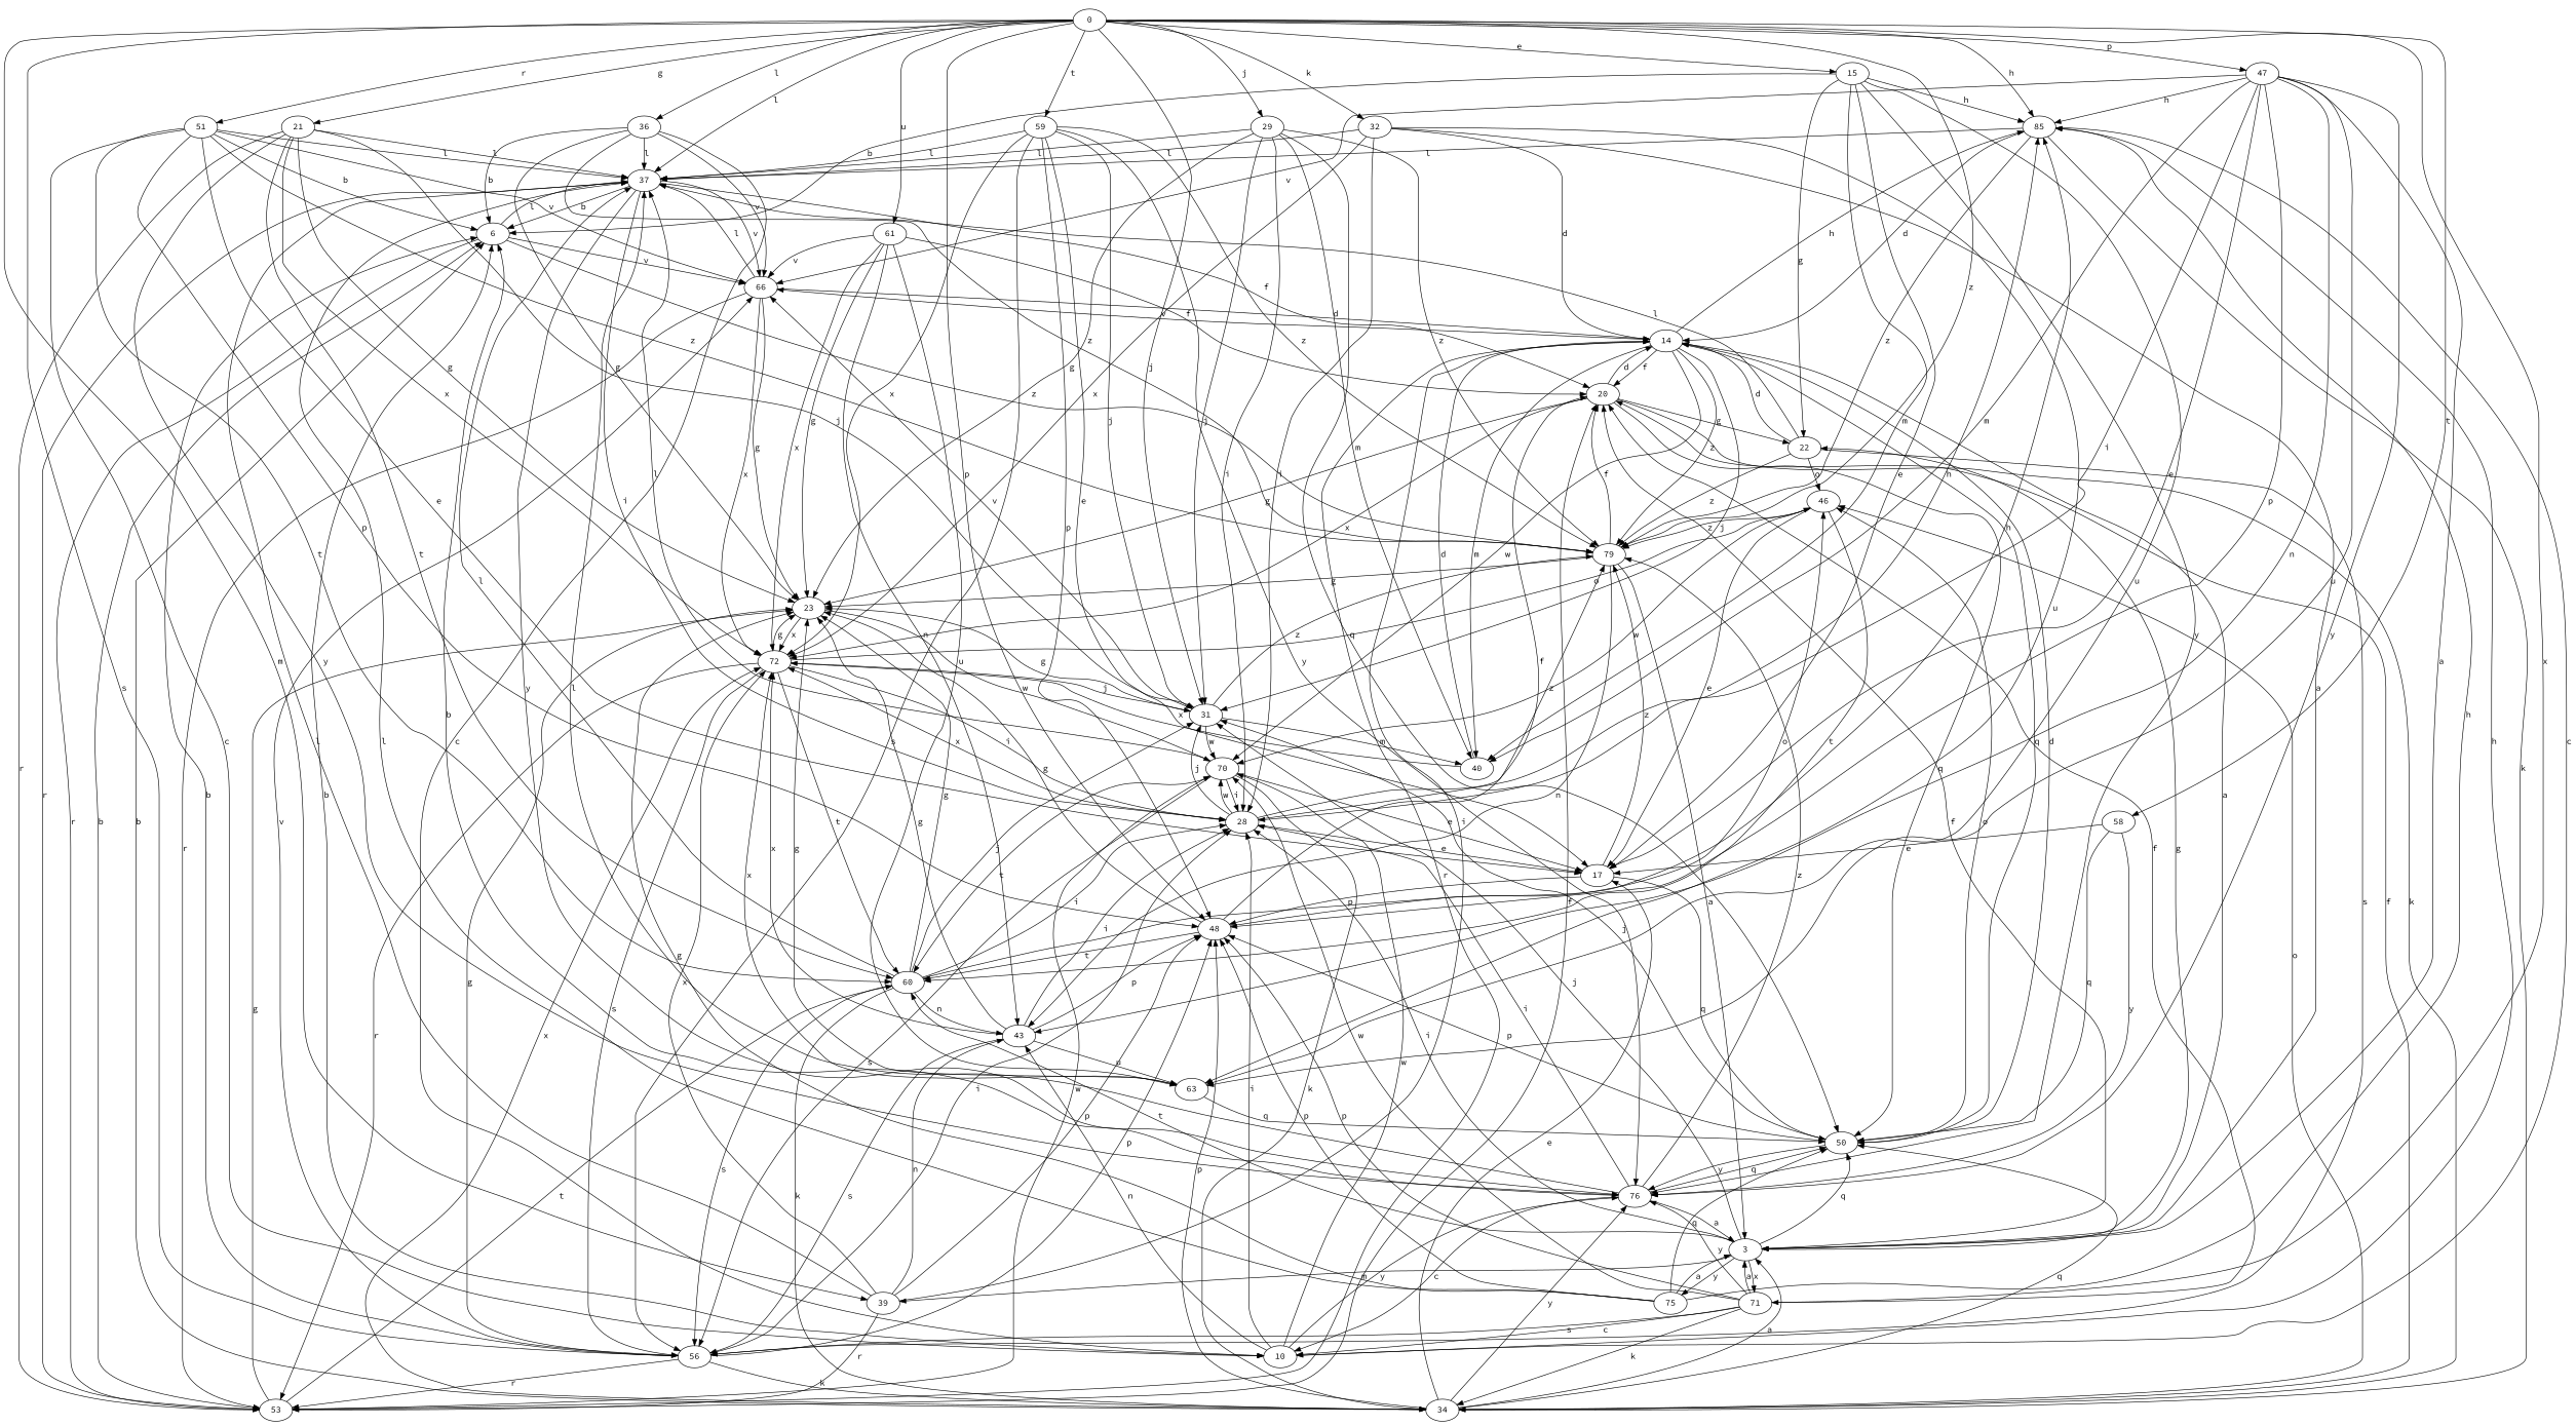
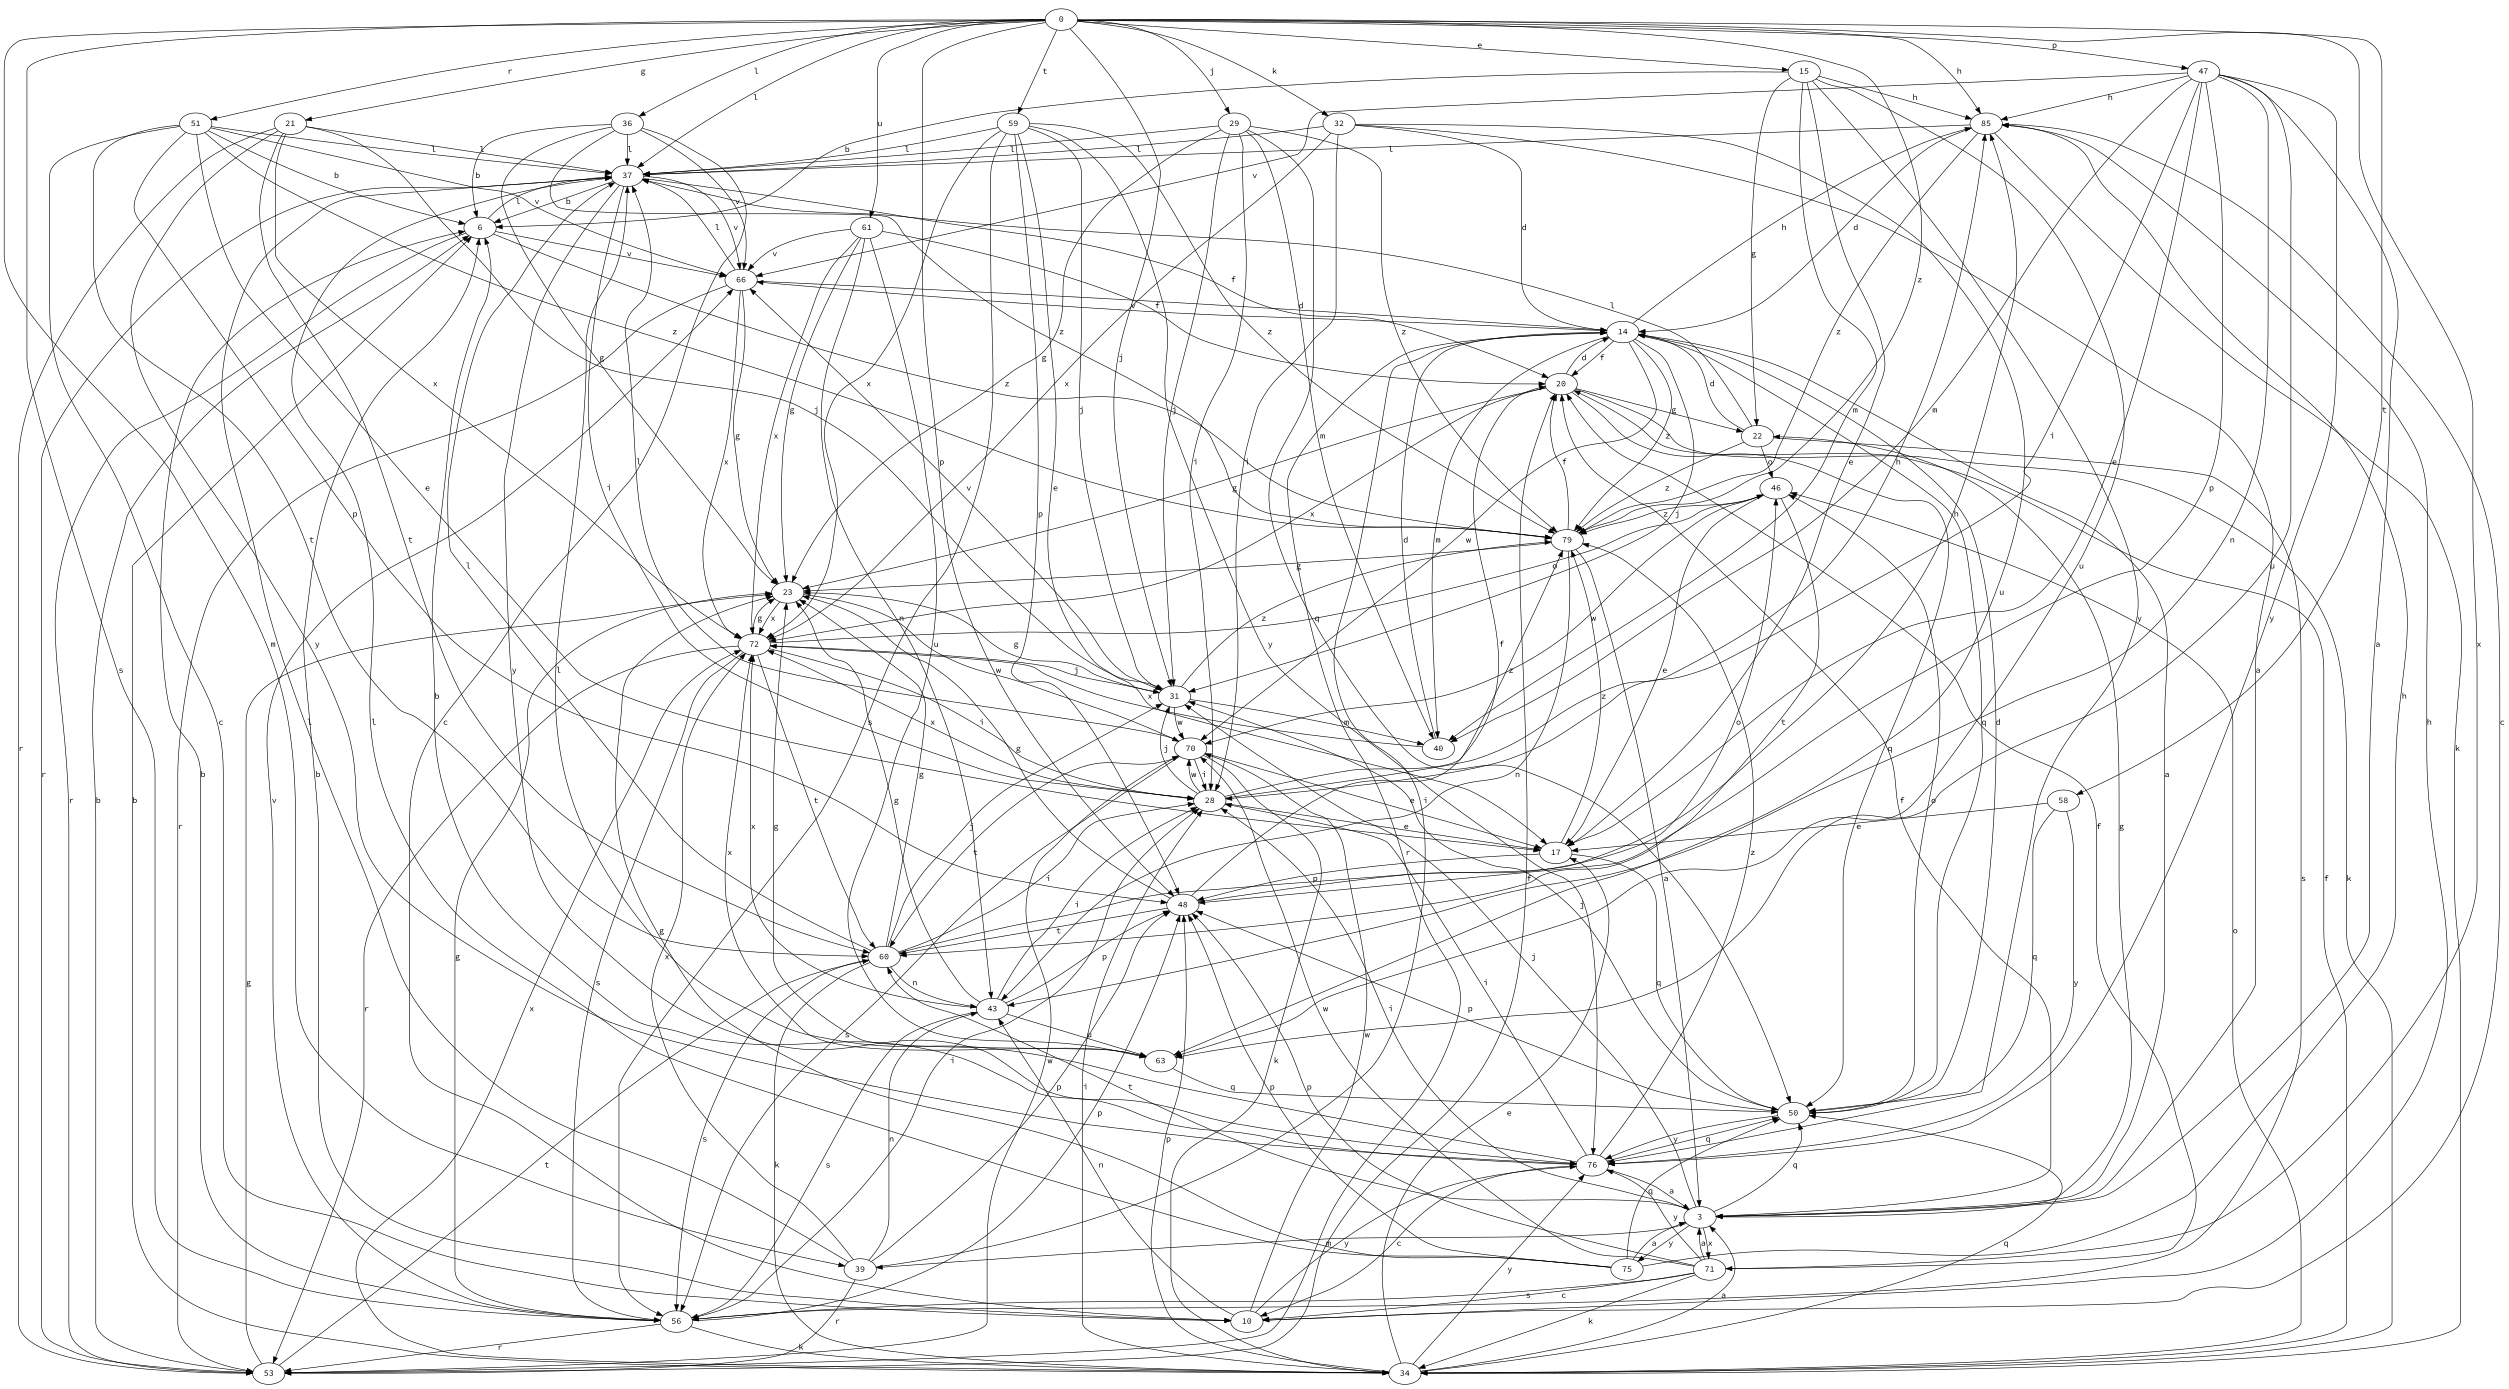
  strict digraph {
    fontname="Source Code Pro"
    node [fontname="Source Code Pro"]
    edge [fontname="Source Code Pro"]
    0
    15
    21
    n4 [label=85]
    29
    31
    32
    36
    37
    39
    47
    48
    51
    56
    58
    59
    61
    71
    79
    22
    6
    76
    40
    17
    63
    60
    53
    23
    72
    10
    14
    34
    28
    50
    66
    70
    3
    20
    43
    75
    46
    0 -> 15 [label=e]
    0 -> 21 [label=g]
    0 -> n4 [label=h]
    0 -> 29 [label=j]
    0 -> 31 [label=j]
    0 -> 32 [label=k]
    0 -> 36 [label=l]
    0 -> 37 [label=l]
    0 -> 39 [label=m]
    0 -> 47 [label=p]
    0 -> 48 [label=p]
    0 -> 51 [label=r]
    0 -> 56 [label=s]
    0 -> 58 [label=t]
    0 -> 59 [label=t]
    0 -> 61 [label=u]
    0 -> 71 [label=x]
    0 -> 79 [label=z]
    15 -> n4 [label=h]
    15 -> 22 [label=g]
    15 -> 6 [label=b]
    15 -> 76 [label=y]
    15 -> 40 [label=m]
    15 -> 17 [label=e]
    15 -> 63 [label=u]
    21 -> 31 [label=j]
    21 -> 37 [label=l]
    21 -> 76 [label=y]
    21 -> 60 [label=t]
    21 -> 53 [label=r]
-   21 -> 23 [label=g]
    21 -> 72 [label=x]
    n4 -> 37 [label=l]
    n4 -> 79 [label=z]
    n4 -> 10 [label=c]
    n4 -> 14 [label=d]
    n4 -> 34 [label=k]
    29 -> 31 [label=j]
    29 -> 37 [label=l]
    29 -> 79 [label=z]
    29 -> 40 [label=m]
    29 -> 23 [label=g]
    29 -> 28 [label=i]
    29 -> 50 [label=q]
    31 -> 79 [label=z]
    31 -> 40 [label=m]
    31 -> 23 [label=g]
    31 -> 66 [label=v]
    31 -> 70 [label=w]
    32 -> 37 [label=l]
    32 -> 63 [label=u]
    32 -> 72 [label=x]
    32 -> 14 [label=d]
    32 -> 28 [label=i]
    32 -> 3 [label=a]
    36 -> 37 [label=l]
    36 -> 79 [label=z]
    36 -> 6 [label=b]
    36 -> 23 [label=g]
    36 -> 10 [label=c]
    36 -> 66 [label=v]
    37 -> 6 [label=b]
    37 -> 76 [label=y]
    37 -> 53 [label=r]
    37 -> 28 [label=i]
    37 -> 66 [label=v]
    37 -> 20 [label=f]
    39 -> 37 [label=l]
    39 -> 48 [label=p]
    39 -> 53 [label=r]
    39 -> 72 [label=x]
    39 -> 14 [label=i]
    39 -> 43 [label=n]
    47 -> n4 [label=h]
    47 -> 48 [label=p]
    47 -> 76 [label=y]
    47 -> 40 [label=m]
    47 -> 17 [label=e]
    47 -> 63 [label=u]
    47 -> 28 [label=i]
    47 -> 66 [label=v]
    47 -> 3 [label=a]
    47 -> 43 [label=n]
    48 -> n4 [label=h]
    48 -> 60 [label=t]
    48 -> 23 [label=g]
    48 -> 20 [label=f]
    51 -> 37 [label=l]
    51 -> 48 [label=p]
    51 -> 79 [label=z]
    51 -> 6 [label=b]
    51 -> 17 [label=e]
    51 -> 60 [label=t]
    51 -> 10 [label=c]
    51 -> 66 [label=v]
    56 -> 48 [label=p]
    56 -> 6 [label=b]
    56 -> 53 [label=r]
    56 -> 23 [label=g]
    56 -> 34 [label=k]
    56 -> 28 [label=i]
    56 -> 66 [label=v]
    58 -> 76 [label=y]
    58 -> 17 [label=e]
    58 -> 50 [label=q]
    59 -> 31 [label=j]
    59 -> 37 [label=l]
    59 -> 48 [label=p]
    59 -> 56 [label=s]
    59 -> 79 [label=z]
    59 -> 76 [label=y]
    59 -> 17 [label=e]
    59 -> 72 [label=x]
    61 -> 63 [label=u]
    61 -> 23 [label=g]
    61 -> 72 [label=x]
    61 -> 66 [label=v]
    61 -> 20 [label=f]
    61 -> 43 [label=n]
    71 -> 48 [label=p]
    71 -> 56 [label=s]
    71 -> 76 [label=y]
    71 -> 10 [label=c]
    71 -> 34 [label=k]
    71 -> 70 [label=w]
    71 -> 3 [label=a]
    71 -> 20 [label=f]
    79 -> 23 [label=g]
    79 -> 3 [label=a]
    79 -> 20 [label=f]
    79 -> 43 [label=n]
    22 -> 37 [label=l]
    22 -> 56 [label=s]
    22 -> 79 [label=z]
    22 -> 14 [label=d]
    22 -> 46 [label=o]
    6 -> 37 [label=l]
    6 -> 79 [label=z]
    6 -> 53 [label=r]
    6 -> 66 [label=v]
    76 -> 37 [label=l]
    76 -> 79 [label=z]
    76 -> 6 [label=b]
    76 -> 10 [label=c]
    76 -> 28 [label=i]
    76 -> 50 [label=q]
    76 -> 3 [label=a]
    40 -> 72 [label=x]
    40 -> 14 [label=d]
    17 -> 48 [label=p]
    17 -> 79 [label=z]
    17 -> 50 [label=q]
    63 -> 23 [label=g]
    63 -> 72 [label=x]
    63 -> 50 [label=q]
    60 -> 31 [label=j]
    60 -> 37 [label=l]
    60 -> 56 [label=s]
    60 -> 23 [label=g]
    60 -> 34 [label=k]
    60 -> 28 [label=i]
    60 -> 43 [label=n]
    60 -> 46 [label=o]
    53 -> 6 [label=b]
    53 -> 60 [label=t]
    53 -> 23 [label=g]
    53 -> 70 [label=w]
    53 -> 20 [label=f]
    23 -> 72 [label=x]
    23 -> 70 [label=w]
    72 -> 31 [label=j]
    72 -> 56 [label=s]
    72 -> 60 [label=t]
    72 -> 53 [label=r]
    72 -> 23 [label=g]
    72 -> 28 [label=i]
    72 -> 46 [label=o]
    10 -> n4 [label=h]
    10 -> 6 [label=b]
    10 -> 76 [label=y]
    10 -> 70 [label=w]
    10 -> 43 [label=n]
    14 -> n4 [label=h]
    14 -> 31 [label=j]
    14 -> 79 [label=z]
    14 -> 40 [label=m]
    14 -> 53 [label=r]
    14 -> 50 [label=q]
    14 -> 66 [label=v]
    14 -> 70 [label=w]
    14 -> 3 [label=a]
    14 -> 20 [label=f]
    34 -> 48 [label=p]
    34 -> 6 [label=b]
    34 -> 76 [label=y]
    34 -> 17 [label=e]
    34 -> 72 [label=x]
-   10 -> 28 [label=i]
+   34 -> 28 [label=i]
    34 -> 50 [label=q]
    34 -> 3 [label=a]
    34 -> 20 [label=f]
    34 -> 46 [label=o]
    28 -> n4 [label=h]
    28 -> 31 [label=j]
    28 -> 79 [label=z]
    28 -> 17 [label=e]
    28 -> 72 [label=x]
    28 -> 70 [label=w]
    50 -> 31 [label=j]
    50 -> 48 [label=p]
    50 -> 76 [label=y]
    50 -> 14 [label=d]
    50 -> 46 [label=o]
    66 -> 37 [label=l]
    66 -> 53 [label=r]
    66 -> 23 [label=g]
    66 -> 72 [label=x]
    66 -> 14 [label=d]
    70 -> 37 [label=l]
    70 -> 56 [label=s]
    70 -> 17 [label=e]
    70 -> 60 [label=t]
    70 -> 34 [label=k]
    70 -> 28 [label=i]
    3 -> 31 [label=j]
    3 -> 39 [label=m]
    3 -> 71 [label=x]
    3 -> 22 [label=g]
    3 -> 60 [label=t]
    3 -> 28 [label=i]
    3 -> 50 [label=q]
    3 -> 20 [label=f]
    3 -> 75 [label=y]
    20 -> 22 [label=g]
    20 -> 23 [label=g]
    20 -> 72 [label=x]
    20 -> 14 [label=d]
    20 -> 34 [label=k]
    20 -> 50 [label=q]
    43 -> 48 [label=p]
    43 -> 56 [label=s]
    43 -> 63 [label=u]
    43 -> 23 [label=g]
    43 -> 72 [label=x]
    43 -> 28 [label=i]
    75 -> n4 [label=h]
    75 -> 37 [label=l]
    75 -> 48 [label=p]
    75 -> 23 [label=g]
    75 -> 50 [label=q]
    75 -> 3 [label=a]
    46 -> 79 [label=z]
    46 -> 17 [label=e]
    46 -> 60 [label=t]
    46 -> 70 [label=w]
  }
